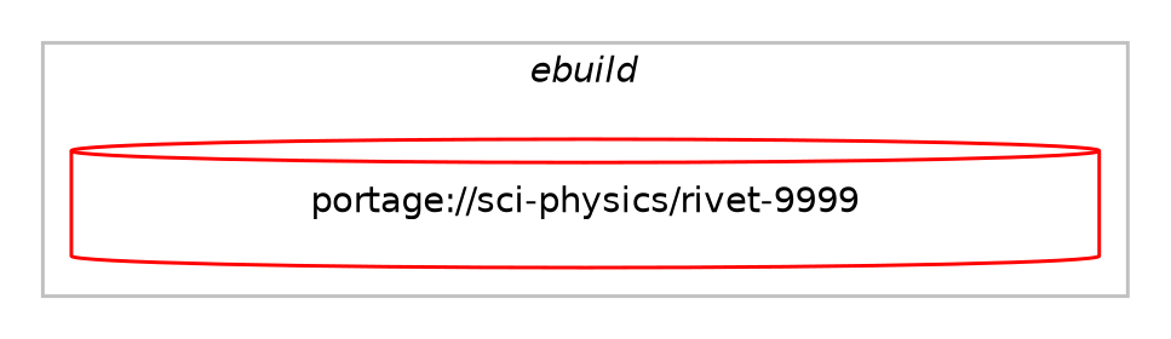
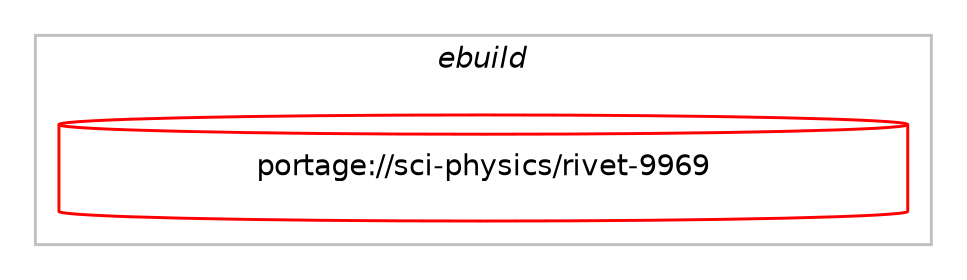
  digraph {
    compound=true
    concentrate=true
    fontname=Helvetica
    fontsize=10
    newrank=true
    rankdir=TB
    ranksep=1.5
-   n1 [color=red fontname=Helvetica fontsize=10 label="portage://sci-physics/rivet-9999" width=4 shape=cylinder]
+   n1 [color=red fontname=Helvetica fontsize=10 label="portage://sci-physics/rivet-9969" width=4 shape=cylinder]
    subgraph cluster_1 {
      color=gray
      label=<<i>ebuild</i>>
      n1
    }
    subgraph cluster_2 {
      color=gray
      label=<<i>dependencies</i>>
      subgraph cluster_3 {
        color=gray
        fillcolor="#eeeeee"
        label=<<i>compile</i>>
        style=filled
      }
      subgraph cluster_4 {
        color=gray
        fillcolor="#eeeeee"
        label=<<i>compile and run</i>>
        style=filled
      }
      subgraph cluster_5 {
        color=gray
        fillcolor="#eeeeee"
        label=<<i>run</i>>
        style=filled
      }
    }
    subgraph cluster_6 {
      color=gray
      label=<<i>candidates</i>>
      rank=same
    }
  }
